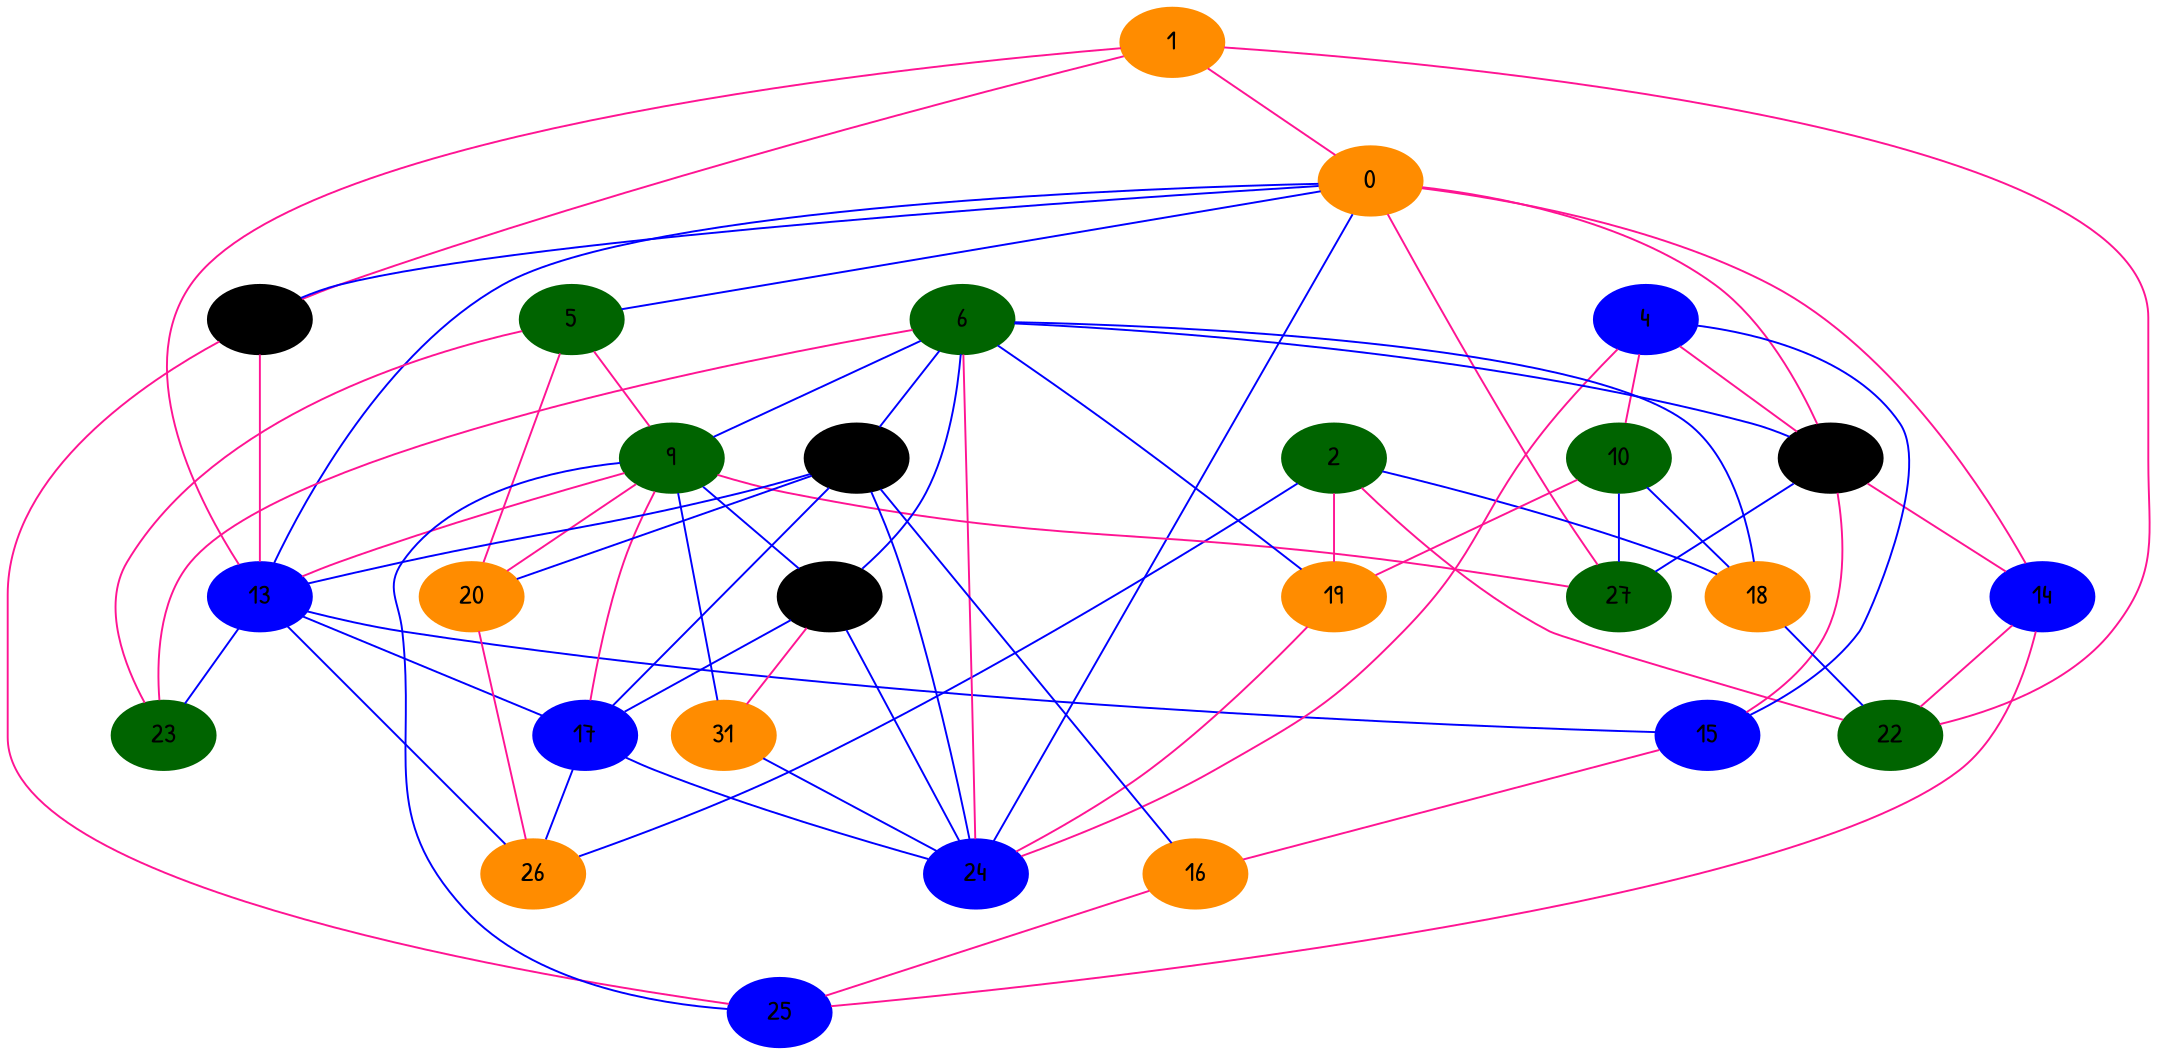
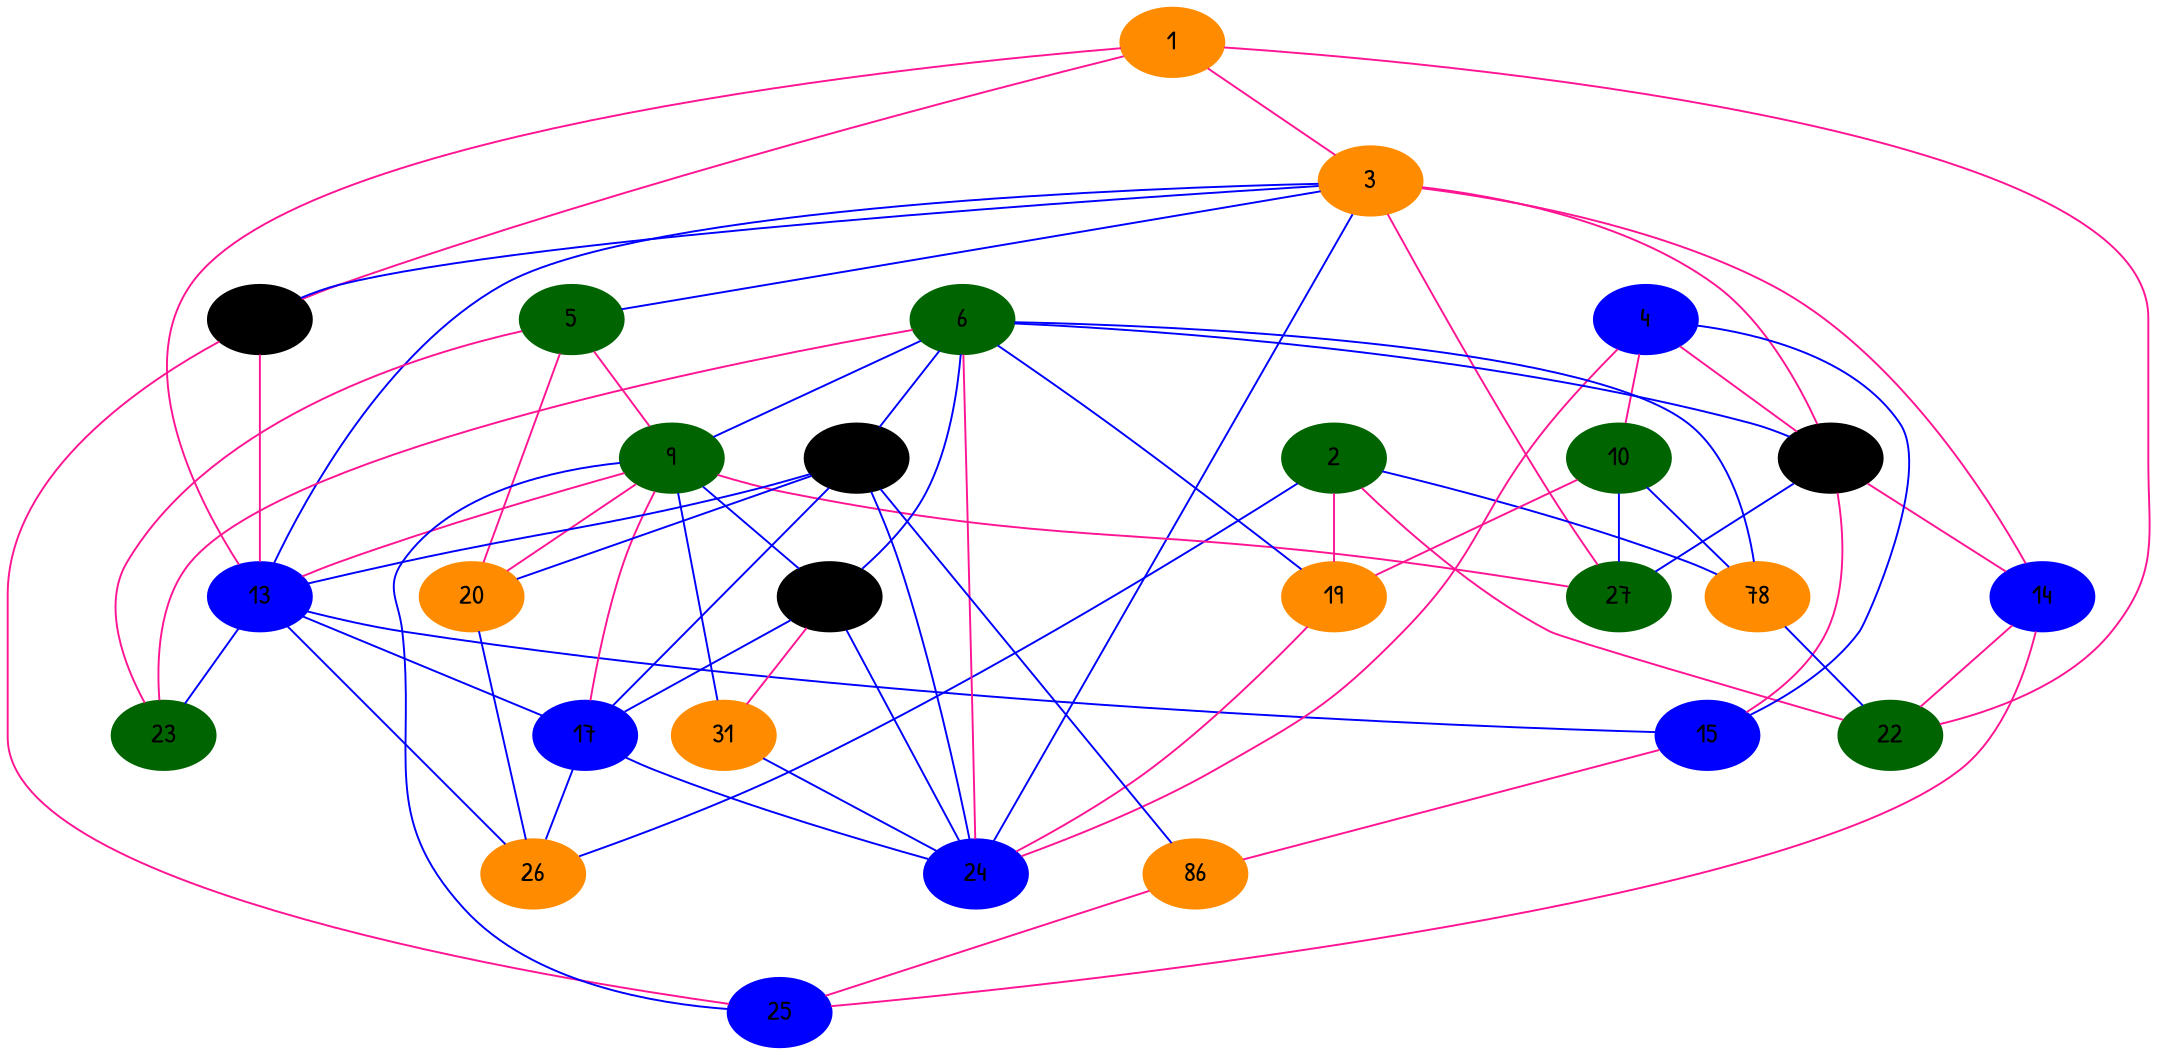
  graph {
    fontname="Patrick Hand"
    node [color=darkorange fontname="Patrick Hand" style=filled]
    edge [color=blue fontname="Patrick Hand" weight=1.0]
    1
-   3 [label=0]
+   3
    11 [color=black]
    13 [color=blue]
    22 [color=darkgreen]
    5 [color=darkgreen]
    7 [color=black]
    14 [color=blue]
    24 [color=blue]
    27 [color=darkgreen]
    25 [color=blue]
    26
    15 [color=blue]
    23 [color=darkgreen]
    17 [color=blue]
    2 [color=darkgreen]
-   18
+   18 [label=78]
    19
    9 [color=darkgreen]
    20
    4 [color=blue]
    10 [color=darkgreen]
-   16
+   16 [label=86]
    12 [color=black]
    n25 [label=31]
    6 [color=darkgreen]
    8 [color=black]
    1 -- 3 [color=deeppink]
    1 -- 11 [color=deeppink]
    1 -- 13 [color=deeppink]
    1 -- 22 [color=deeppink]
    3 -- 11
    3 -- 13
    3 -- 5
    3 -- 7 [color=deeppink weight=3.0]
    3 -- 14 [color=deeppink]
    3 -- 24
    3 -- 27 [color=deeppink]
    11 -- 13 [color=deeppink]
    11 -- 25 [color=deeppink]
    13 -- 26
    13 -- 15
    13 -- 23 [weight=2.0]
    13 -- 17
    5 -- 23 [color=deeppink]
    5 -- 9 [color=deeppink]
    5 -- 20 [color=deeppink]
    7 -- 14 [color=deeppink]
    7 -- 27
    7 -- 15 [color=deeppink]
    14 -- 22 [color=deeppink]
    14 -- 25 [color=deeppink]
    15 -- 16 [color=deeppink]
    17 -- 24 [weight=2.0]
    17 -- 26
    2 -- 22 [color=deeppink]
    2 -- 26
    2 -- 18
    2 -- 19 [color=deeppink]
    18 -- 22
    19 -- 24 [color=deeppink]
    9 -- 13 [color=deeppink]
    9 -- 27 [color=deeppink]
    9 -- 25
    9 -- 17 [color=deeppink]
    9 -- 20 [color=deeppink]
    9 -- 12
    9 -- n25 [weight=2.0]
-   20 -- 26 [color=deeppink]
+   20 -- 26
    4 -- 7 [color=deeppink]
    4 -- 24 [color=deeppink]
    4 -- 15
    4 -- 10 [color=deeppink]
    10 -- 27
    10 -- 18
    10 -- 19 [color=deeppink]
    16 -- 25 [color=deeppink]
    12 -- 24
    12 -- 17 [weight=2.0]
    12 -- n25 [color=deeppink]
    n25 -- 24
    6 -- 7
    6 -- 24 [color=deeppink]
    6 -- 23 [color=deeppink]
    6 -- 18
    6 -- 19
    6 -- 9
    6 -- 12 [weight=3.0]
    6 -- 8
    8 -- 13
    8 -- 24 [weight=2.0]
    8 -- 17
    8 -- 20
    8 -- 16 [weight=2.0]
  }
